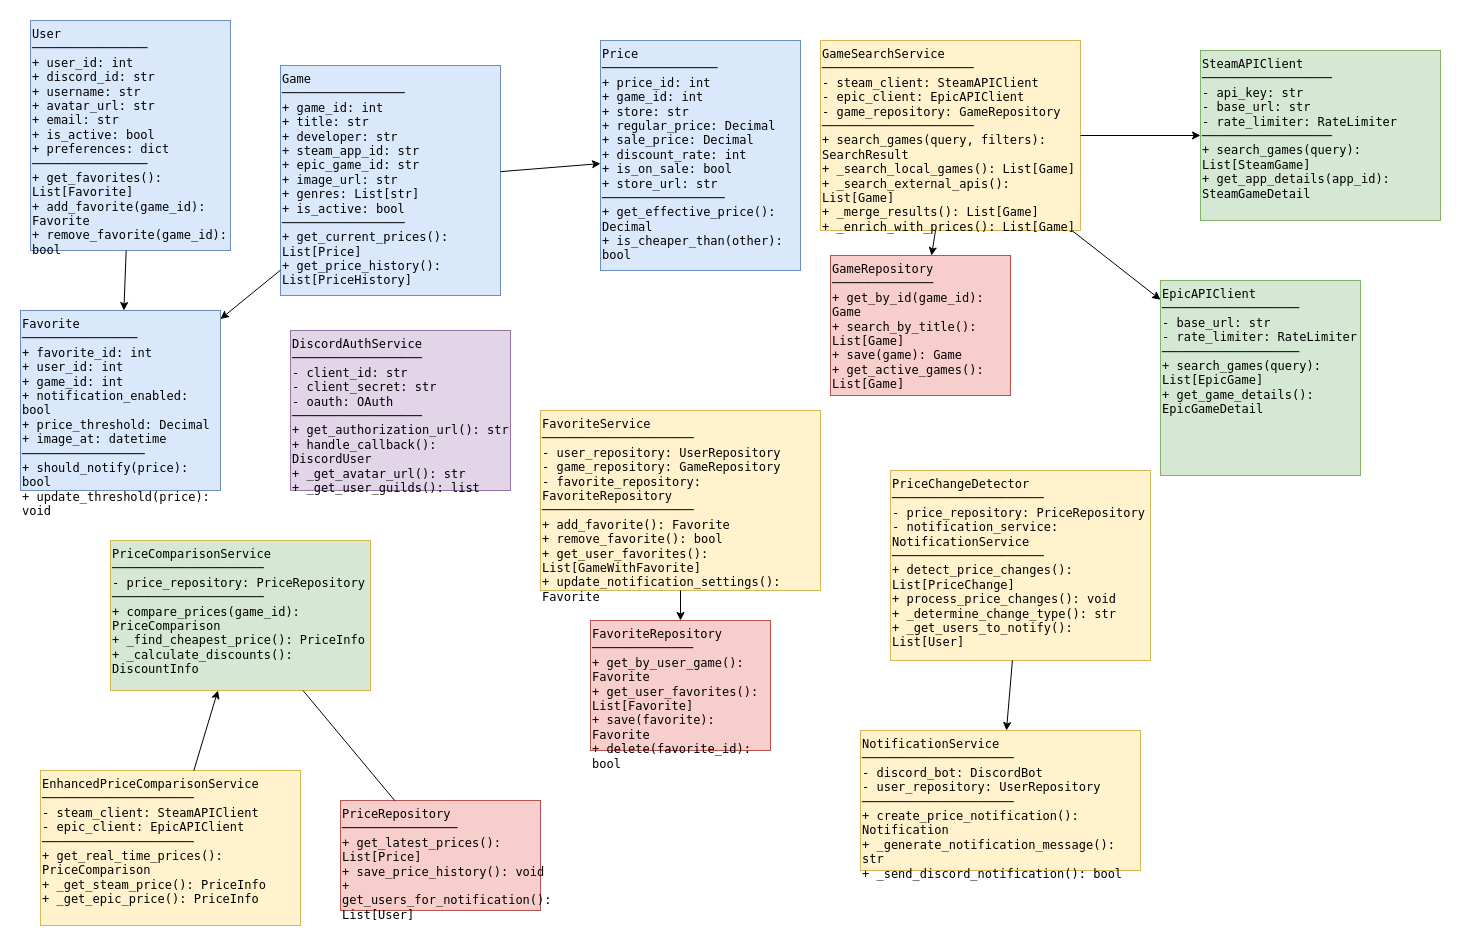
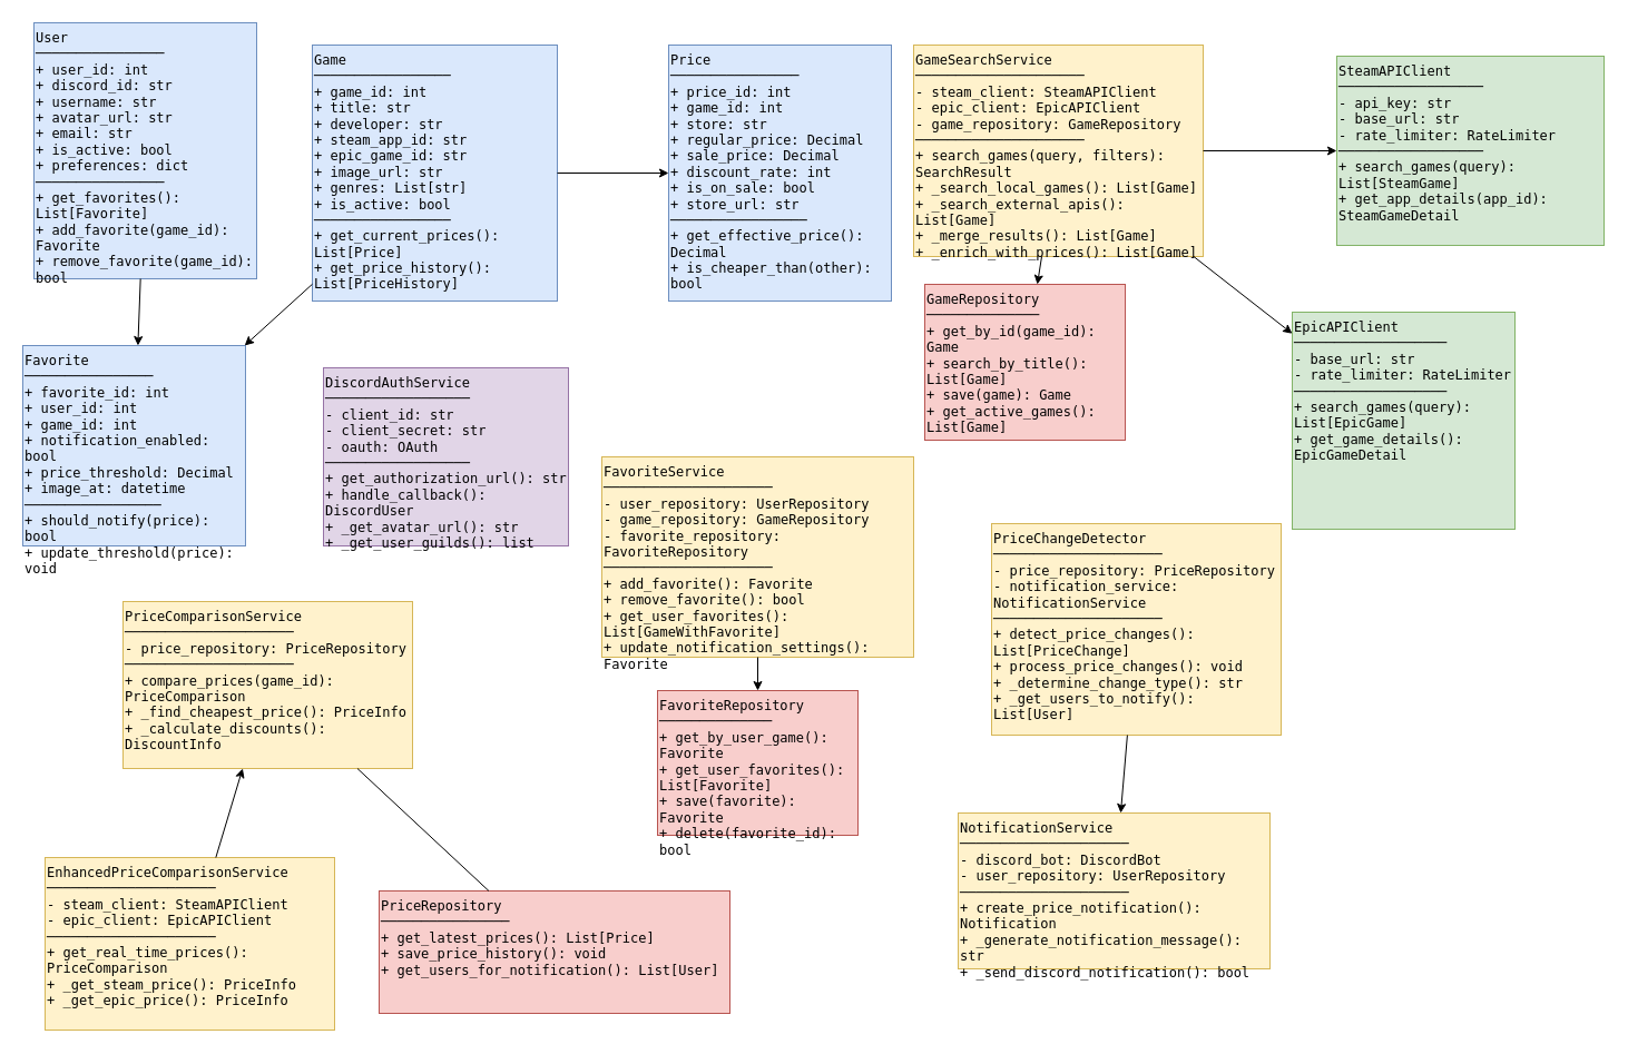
  <mxCell id="0" />
  <mxCell id="1" parent="0" />
  <mxCell id="2" value="User&lt;br&gt;────────────────&lt;br&gt;+ user_id: int&lt;br&gt;+ discord_id: str&lt;br&gt;+ username: str&lt;br&gt;+ avatar_url: str&lt;br&gt;+ email: str&lt;br&gt;+ is_active: bool&lt;br&gt;+ preferences: dict&lt;br&gt;────────────────&lt;br&gt;+ get_favorites(): List[Favorite]&lt;br&gt;+ add_favorite(game_id): Favorite&lt;br&gt;+ remove_favorite(game_id): bool" style="rounded=0;whiteSpace=wrap;html=1;fillColor=#dae8fc;strokeColor=#6c8ebf;align=left;verticalAlign=top;fontFamily=monospace;" parent="1" vertex="1"><mxGeometry x="30" y="20" width="200" height="230" as="geometry" /></mxCell>
- <mxCell id="3" value="Game&lt;br&gt;─────────────────&lt;br&gt;+ game_id: int&lt;br&gt;+ title: str&lt;br&gt;+ developer: str&lt;br&gt;+ steam_app_id: str&lt;br&gt;+ epic_game_id: str&lt;br&gt;+ image_url: str&lt;br&gt;+ genres: List[str]&lt;br&gt;+ is_active: bool&lt;br&gt;─────────────────&lt;br&gt;+ get_current_prices(): List[Price]&lt;br&gt;+ get_price_history(): List[PriceHistory]" style="rounded=0;whiteSpace=wrap;html=1;fillColor=#dae8fc;strokeColor=#6c8ebf;align=left;verticalAlign=top;fontFamily=monospace;" parent="1" vertex="1"><mxGeometry x="280" y="65" width="220" height="230" as="geometry" /></mxCell>
+ <mxCell id="3" value="Game&lt;br&gt;─────────────────&lt;br&gt;+ game_id: int&lt;br&gt;+ title: str&lt;br&gt;+ developer: str&lt;br&gt;+ steam_app_id: str&lt;br&gt;+ epic_game_id: str&lt;br&gt;+ image_url: str&lt;br&gt;+ genres: List[str]&lt;br&gt;+ is_active: bool&lt;br&gt;─────────────────&lt;br&gt;+ get_current_prices(): List[Price]&lt;br&gt;+ get_price_history(): List[PriceHistory]" style="rounded=0;whiteSpace=wrap;html=1;fillColor=#dae8fc;strokeColor=#6c8ebf;align=left;verticalAlign=top;fontFamily=monospace;" parent="1" vertex="1"><mxGeometry x="280" y="40" width="220" height="230" as="geometry" /></mxCell>
  <mxCell id="4" value="Price&lt;br&gt;────────────────&lt;br&gt;+ price_id: int&lt;br&gt;+ game_id: int&lt;br&gt;+ store: str&lt;br&gt;+ regular_price: Decimal&lt;br&gt;+ sale_price: Decimal&lt;br&gt;+ discount_rate: int&lt;br&gt;+ is_on_sale: bool&lt;br&gt;+ store_url: str&lt;br&gt;─────────────────&lt;br&gt;+ get_effective_price(): Decimal&lt;br&gt;+ is_cheaper_than(other): bool" style="rounded=0;whiteSpace=wrap;html=1;fillColor=#dae8fc;strokeColor=#6c8ebf;align=left;verticalAlign=top;fontFamily=monospace;" parent="1" vertex="1"><mxGeometry x="600" y="40" width="200" height="230" as="geometry" /></mxCell>
  <mxCell id="5" value="Favorite&lt;br&gt;────────────────&lt;br&gt;+ favorite_id: int&lt;br&gt;+ user_id: int&lt;br&gt;+ game_id: int&lt;br&gt;+ notification_enabled: bool&lt;br&gt;+ price_threshold: Decimal&lt;br&gt;+ image_at: datetime&lt;br&gt;─────────────────&lt;br&gt;+ should_notify(price): bool&lt;br&gt;+ update_threshold(price): void" style="rounded=0;whiteSpace=wrap;html=1;fillColor=#dae8fc;strokeColor=#6c8ebf;align=left;verticalAlign=top;fontFamily=monospace;" parent="1" vertex="1"><mxGeometry x="20" y="310" width="200" height="180" as="geometry" /></mxCell>
  <mxCell id="6" value="GameSearchService&#10;─────────────────────&#10;- steam_client: SteamAPIClient&#10;- epic_client: EpicAPIClient&#10;- game_repository: GameRepository&#10;─────────────────────&#10;+ search_games(query, filters): SearchResult&#10;+ _search_local_games(): List[Game]&#10;+ _search_external_apis(): List[Game]&#10;+ _merge_results(): List[Game]&#10;+ _enrich_with_prices(): List[Game]" style="rounded=0;whiteSpace=wrap;html=1;fillColor=#fff2cc;strokeColor=#d6b656;align=left;verticalAlign=top;fontFamily=monospace;" parent="1" vertex="1"><mxGeometry x="820" y="40" width="260" height="190" as="geometry" /></mxCell>
- <mxCell id="7" value="PriceComparisonService&#10;─────────────────────&#10;- price_repository: PriceRepository&#10;─────────────────────&#10;+ compare_prices(game_id): PriceComparison&#10;+ _find_cheapest_price(): PriceInfo&#10;+ _calculate_discounts(): DiscountInfo" style="rounded=0;whiteSpace=wrap;html=1;fillColor=#d5e8d4;strokeColor=#d6b656;align=left;verticalAlign=top;fontFamily=monospace;" parent="1" vertex="1"><mxGeometry x="110" y="540" width="260" height="150" as="geometry" /></mxCell>
+ <mxCell id="7" value="PriceComparisonService&#10;─────────────────────&#10;- price_repository: PriceRepository&#10;─────────────────────&#10;+ compare_prices(game_id): PriceComparison&#10;+ _find_cheapest_price(): PriceInfo&#10;+ _calculate_discounts(): DiscountInfo" style="rounded=0;whiteSpace=wrap;html=1;fillColor=#fff2cc;strokeColor=#d6b656;align=left;verticalAlign=top;fontFamily=monospace;" parent="1" vertex="1"><mxGeometry x="110" y="540" width="260" height="150" as="geometry" /></mxCell>
  <mxCell id="8" value="EnhancedPriceComparisonService&#10;─────────────────────&#10;- steam_client: SteamAPIClient&#10;- epic_client: EpicAPIClient&#10;─────────────────────&#10;+ get_real_time_prices(): PriceComparison&#10;+ _get_steam_price(): PriceInfo&#10;+ _get_epic_price(): PriceInfo" style="rounded=0;whiteSpace=wrap;html=1;fillColor=#fff2cc;strokeColor=#d6b656;align=left;verticalAlign=top;fontFamily=monospace;" parent="1" vertex="1"><mxGeometry x="40" y="770" width="260" height="155" as="geometry" /></mxCell>
  <mxCell id="9" value="FavoriteService&#10;─────────────────────&#10;- user_repository: UserRepository&#10;- game_repository: GameRepository&#10;- favorite_repository: FavoriteRepository&#10;─────────────────────&#10;+ add_favorite(): Favorite&#10;+ remove_favorite(): bool&#10;+ get_user_favorites(): List[GameWithFavorite]&#10;+ update_notification_settings(): Favorite" style="rounded=0;whiteSpace=wrap;html=1;fillColor=#fff2cc;strokeColor=#d6b656;align=left;verticalAlign=top;fontFamily=monospace;" parent="1" vertex="1"><mxGeometry x="540" y="410" width="280" height="180" as="geometry" /></mxCell>
  <mxCell id="10" value="NotificationService&#10;─────────────────────&#10;- discord_bot: DiscordBot&#10;- user_repository: UserRepository&#10;─────────────────────&#10;+ create_price_notification(): Notification&#10;+ _generate_notification_message(): str&#10;+ _send_discord_notification(): bool" style="rounded=0;whiteSpace=wrap;html=1;fillColor=#fff2cc;strokeColor=#d6b656;align=left;verticalAlign=top;fontFamily=monospace;" parent="1" vertex="1"><mxGeometry x="860" y="730" width="280" height="140" as="geometry" /></mxCell>
  <mxCell id="11" value="SteamAPIClient&lt;br&gt;──────────────────&lt;br&gt;- api_key: str&lt;br&gt;- base_url: str&lt;br&gt;- rate_limiter: RateLimiter&lt;br&gt;──────────────────&lt;br&gt;+ search_games(query): List[SteamGame]&lt;br&gt;+ get_app_details(app_id): SteamGameDetail" style="rounded=0;whiteSpace=wrap;html=1;fillColor=#d5e8d4;strokeColor=#82b366;align=left;verticalAlign=top;fontFamily=monospace;" parent="1" vertex="1"><mxGeometry x="1200" y="50" width="240" height="170" as="geometry" /></mxCell>
  <mxCell id="12" value="EpicAPIClient&lt;br&gt;───────────────────&lt;br&gt;- base_url: str&lt;br&gt;- rate_limiter: RateLimiter&lt;br&gt;───────────────────&lt;br&gt;+ search_games(query): List[EpicGame]&lt;br&gt;+ get_game_details(): EpicGameDetail" style="rounded=0;whiteSpace=wrap;html=1;fillColor=#d5e8d4;strokeColor=#82b366;align=left;verticalAlign=top;fontFamily=monospace;" parent="1" vertex="1"><mxGeometry x="1160" y="280" width="200" height="195" as="geometry" /></mxCell>
  <mxCell id="13" value="GameRepository&lt;br&gt;──────────────&lt;br&gt;+ get_by_id(game_id): Game&lt;br&gt;+ search_by_title(): List[Game]&lt;br&gt;+ save(game): Game&lt;br&gt;+ get_active_games(): List[Game]" style="rounded=0;whiteSpace=wrap;html=1;fillColor=#f8cecc;strokeColor=#b85450;align=left;verticalAlign=top;fontFamily=monospace;" parent="1" vertex="1"><mxGeometry x="830" y="255" width="180" height="140" as="geometry" /></mxCell>
- <mxCell id="14" value="PriceRepository&lt;br&gt;────────────────&lt;br&gt;+ get_latest_prices(): List[Price]&lt;br&gt;+ save_price_history(): void&lt;br&gt;+ get_users_for_notification(): List[User]" style="rounded=0;whiteSpace=wrap;html=1;fillColor=#f8cecc;strokeColor=#b85450;align=left;verticalAlign=top;fontFamily=monospace;" parent="1" vertex="1"><mxGeometry x="340" y="800" width="200" height="110" as="geometry" /></mxCell>
+ <mxCell id="14" value="PriceRepository&lt;br&gt;────────────────&lt;br&gt;+ get_latest_prices(): List[Price]&lt;br&gt;+ save_price_history(): void&lt;br&gt;+ get_users_for_notification(): List[User]" style="rounded=0;whiteSpace=wrap;html=1;fillColor=#f8cecc;strokeColor=#b85450;align=left;verticalAlign=top;fontFamily=monospace;" parent="1" vertex="1"><mxGeometry x="340" y="800" width="315" height="110" as="geometry" /></mxCell>
  <mxCell id="15" value="FavoriteRepository&lt;br&gt;──────────────&lt;br&gt;+ get_by_user_game(): Favorite&lt;br&gt;+ get_user_favorites(): List[Favorite]&lt;br&gt;+ save(favorite): Favorite&lt;br&gt;+ delete(favorite_id): bool" style="rounded=0;whiteSpace=wrap;html=1;fillColor=#f8cecc;strokeColor=#b85450;align=left;verticalAlign=top;fontFamily=monospace;" parent="1" vertex="1"><mxGeometry x="590" y="620" width="180" height="130" as="geometry" /></mxCell>
  <mxCell id="16" value="DiscordAuthService&lt;br&gt;──────────────────&lt;br&gt;- client_id: str&lt;br&gt;- client_secret: str&lt;br&gt;- oauth: OAuth&lt;br&gt;──────────────────&lt;br&gt;+ get_authorization_url(): str&lt;br&gt;+ handle_callback(): DiscordUser&lt;br&gt;+ _get_avatar_url(): str&lt;br&gt;+ _get_user_guilds(): list" style="rounded=0;whiteSpace=wrap;html=1;fillColor=#e1d5e7;strokeColor=#9673a6;align=left;verticalAlign=top;fontFamily=monospace;" parent="1" vertex="1"><mxGeometry x="290" y="330" width="220" height="160" as="geometry" /></mxCell>
  <mxCell id="17" value="PriceChangeDetector&#10;─────────────────────&#10;- price_repository: PriceRepository&#10;- notification_service: NotificationService&#10;─────────────────────&#10;+ detect_price_changes(): List[PriceChange]&#10;+ process_price_changes(): void&#10;+ _determine_change_type(): str&#10;+ _get_users_to_notify(): List[User]" style="rounded=0;whiteSpace=wrap;html=1;fillColor=#fff2cc;strokeColor=#d6b656;align=left;verticalAlign=top;fontFamily=monospace;" parent="1" vertex="1"><mxGeometry x="890" y="470" width="260" height="190" as="geometry" /></mxCell>
  <mxCell id="18" parent="1" source="2" target="5" edge="1"><mxGeometry relative="1" as="geometry" /></mxCell>
  <mxCell id="19" parent="1" source="3" target="4" edge="1"><mxGeometry relative="1" as="geometry" /></mxCell>
  <mxCell id="20" parent="1" source="3" target="5" edge="1"><mxGeometry relative="1" as="geometry" /></mxCell>
  <mxCell id="21" parent="1" source="6" target="11" edge="1"><mxGeometry relative="1" as="geometry" /></mxCell>
  <mxCell id="22" parent="1" source="6" target="12" edge="1"><mxGeometry relative="1" as="geometry" /></mxCell>
  <mxCell id="23" parent="1" source="8" target="7" edge="1"><mxGeometry relative="1" as="geometry" /></mxCell>
  <mxCell id="24" parent="1" source="6" target="13" edge="1"><mxGeometry relative="1" as="geometry" /></mxCell>
  <mxCell id="25" parent="1" source="7" target="14" edge="1" style="endArrow=none;"><mxGeometry relative="1" as="geometry" /></mxCell>
  <mxCell id="26" parent="1" source="9" target="15" edge="1"><mxGeometry relative="1" as="geometry" /></mxCell>
  <mxCell id="27" parent="1" source="17" target="10" edge="1"><mxGeometry relative="1" as="geometry" /></mxCell>
